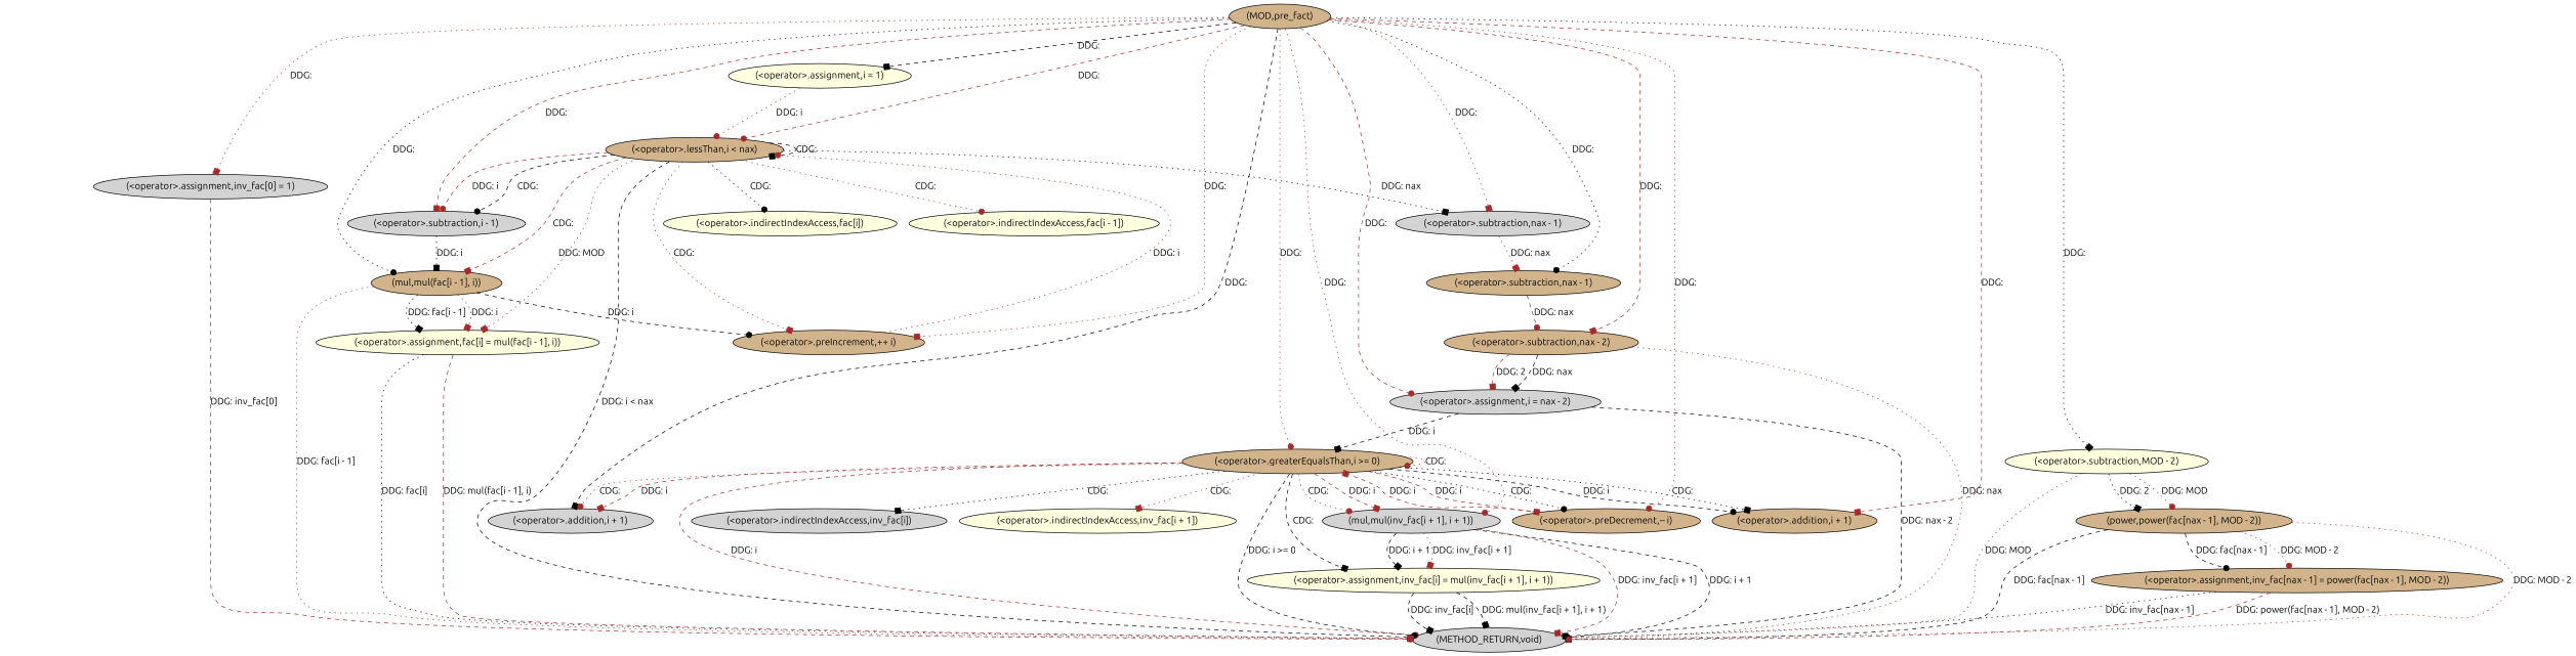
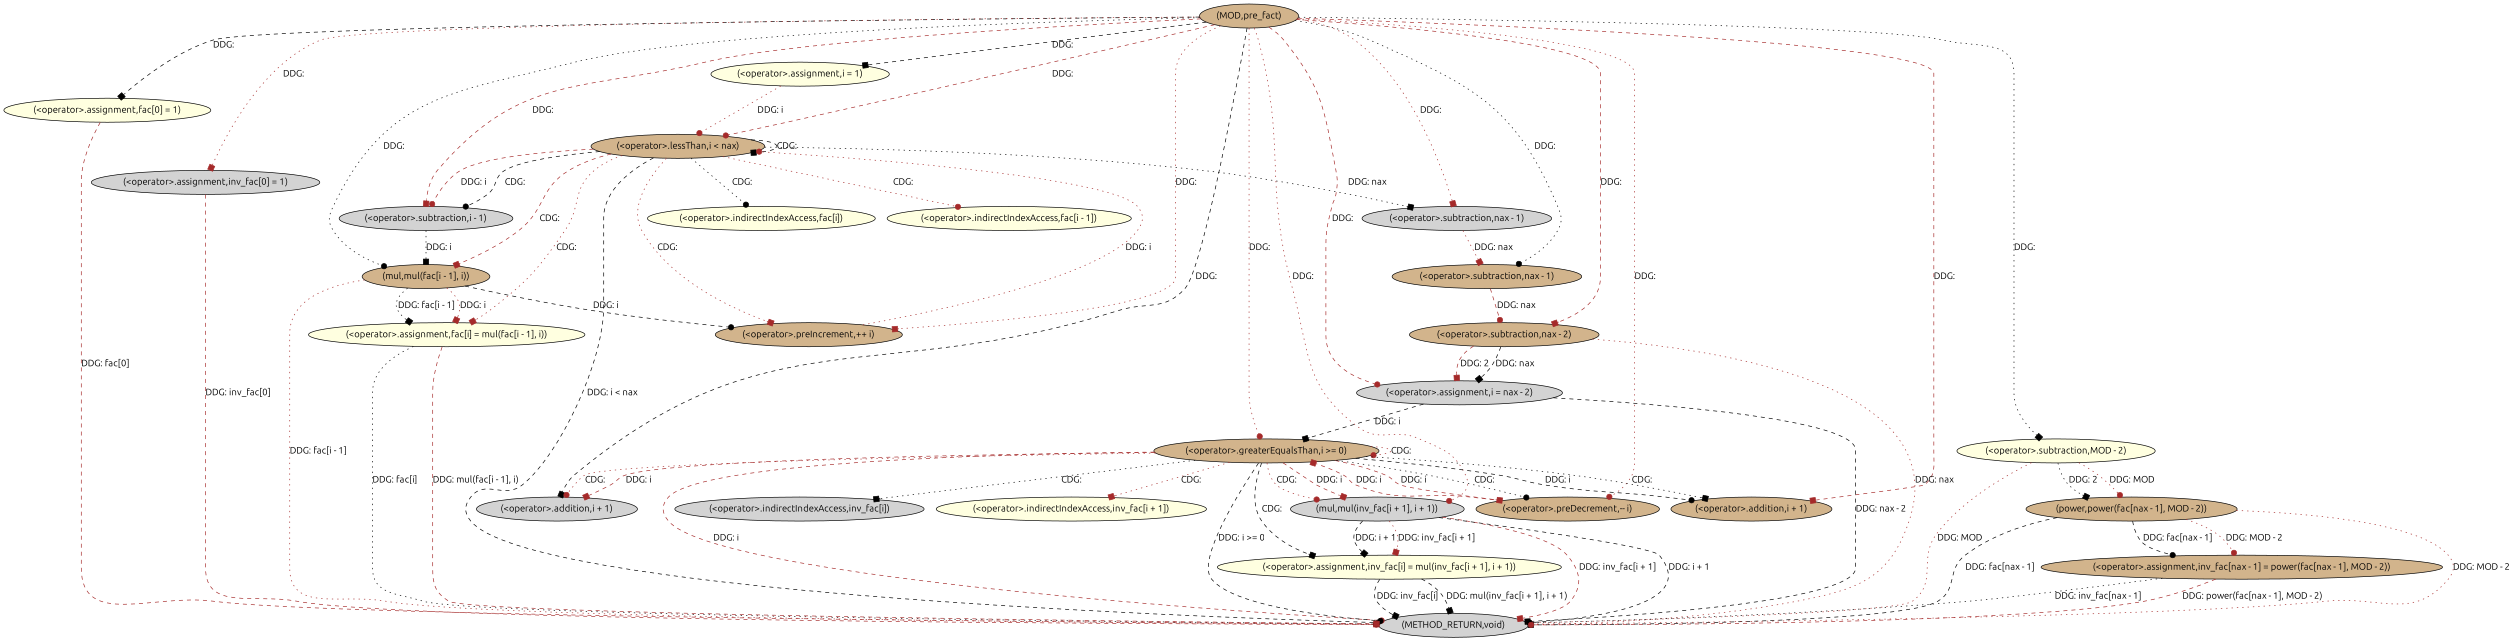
  digraph {
    fontname=Ubuntu
    node [fillcolor=tan fontname=Ubuntu style=filled]
    edge [arrowhead=box color=brown fontname=Ubuntu style=dashed]
    n1 [label="(MOD,pre_fact)"]
+   n2 [fillcolor=lightyellow label="(<operator>.assignment,fac[0] = 1)"]
    n3 [fillcolor=lightgrey label="(<operator>.assignment,inv_fac[0] = 1)"]
    n4 [fillcolor=lightyellow label="(<operator>.assignment,i = 1)"]
    n5 [label="(<operator>.lessThan,i < nax)"]
    n6 [label="(<operator>.preIncrement,++ i)"]
    n7 [fillcolor=lightgrey label="(<operator>.assignment,i = nax - 2)"]
    n8 [label="(<operator>.greaterEqualsThan,i >= 0)"]
    n9 [label="(<operator>.preDecrement,-- i)"]
    n10 [label="(mul,mul(fac[i - 1], i))"]
    n11 [fillcolor=lightgrey label="(<operator>.subtraction,nax - 1)"]
    n12 [fillcolor=lightyellow label="(<operator>.subtraction,MOD - 2)"]
    n13 [label="(<operator>.subtraction,nax - 2)"]
    n14 [fillcolor=lightgrey label="(mul,mul(inv_fac[i + 1], i + 1))"]
    n15 [label="(<operator>.subtraction,nax - 1)"]
    n16 [label="(<operator>.addition,i + 1)"]
    n17 [fillcolor=lightgrey label="(<operator>.subtraction,i - 1)"]
    n18 [fillcolor=lightgrey label="(<operator>.addition,i + 1)"]
    n19 [fillcolor=lightgrey label="(METHOD_RETURN,void)"]
    n20 [fillcolor=lightyellow label="(<operator>.assignment,fac[i] = mul(fac[i - 1], i))"]
    n21 [fillcolor=lightyellow label="(<operator>.indirectIndexAccess,fac[i])"]
    n22 [fillcolor=lightyellow label="(<operator>.indirectIndexAccess,fac[i - 1])"]
    n23 [fillcolor=lightyellow label="(<operator>.assignment,inv_fac[i] = mul(inv_fac[i + 1], i + 1))"]
    n24 [fillcolor=lightgrey label="(<operator>.indirectIndexAccess,inv_fac[i])"]
    n25 [fillcolor=lightyellow label="(<operator>.indirectIndexAccess,inv_fac[i + 1])"]
    n26 [label="(power,power(fac[nax - 1], MOD - 2))"]
    n27 [label="(<operator>.assignment,inv_fac[nax - 1] = power(fac[nax - 1], MOD - 2))"]
+   n1 -> n2 [color=black label="DDG: "]
    n1 -> n3 [label="DDG: " style=dotted]
    n1 -> n4 [color=black label="DDG: "]
    n1 -> n5 [arrowhead=dot label="DDG: "]
    n1 -> n6 [label="DDG: " style=dotted]
    n1 -> n7 [arrowhead=dot label="DDG: "]
    n1 -> n8 [arrowhead=dot label="DDG: " style=dotted]
    n1 -> n9 [arrowhead=dot label="DDG: " style=dotted]
    n1 -> n10 [arrowhead=dot color=black label="DDG: " style=dotted]
    n1 -> n11 [label="DDG: " style=dotted]
    n1 -> n12 [color=black label="DDG: " style=dotted]
    n1 -> n13 [label="DDG: "]
    n1 -> n14 [arrowhead=dot label="DDG: " style=dotted]
    n1 -> n15 [arrowhead=dot color=black label="DDG: " style=dotted]
    n1 -> n16 [label="DDG: "]
    n1 -> n17 [label="DDG: "]
    n1 -> n18 [color=black label="DDG: "]
+   n2 -> n19 [arrowhead=dot label="DDG: fac[0]"]
    n3 -> n19 [arrowhead=dot label="DDG: inv_fac[0]"]
    n4 -> n5 [arrowhead=dot label="DDG: i" style=dotted]
    n5 -> n5 [color=black label="CDG: "]
    n5 -> n6 [label="CDG: " style=dotted]
    n5 -> n10 [label="CDG: "]
    n5 -> n11 [color=black label="DDG: nax" style=dotted]
    n5 -> n17 [arrowhead=dot label="DDG: i"]
    n5 -> n17 [arrowhead=dot color=black label="CDG: "]
    n5 -> n19 [arrowhead=dot color=black label="DDG: i < nax"]
-   n5 -> n20 [label="DDG: MOD" style=dotted]
+   n5 -> n20 [label="CDG: " style=dotted]
    n5 -> n21 [arrowhead=dot color=black label="CDG: " style=dotted]
    n5 -> n22 [arrowhead=dot label="CDG: " style=dotted]
    n6 -> n5 [arrowhead=dot label="DDG: i" style=dotted]
    n7 -> n8 [color=black label="DDG: i"]
    n7 -> n19 [color=black label="DDG: nax - 2"]
    n8 -> n8 [arrowhead=dot label="CDG: " style=dotted]
    n8 -> n9 [label="DDG: i"]
    n8 -> n9 [arrowhead=dot color=black label="CDG: " style=dotted]
    n8 -> n14 [label="DDG: i"]
    n8 -> n14 [arrowhead=dot label="CDG: " style=dotted]
    n8 -> n16 [arrowhead=dot color=black label="DDG: i"]
    n8 -> n16 [color=black label="CDG: " style=dotted]
    n8 -> n18 [label="DDG: i"]
    n8 -> n18 [arrowhead=dot label="CDG: " style=dotted]
    n8 -> n19 [arrowhead=dot label="DDG: i"]
    n8 -> n19 [arrowhead=dot color=black label="DDG: i >= 0"]
    n8 -> n23 [color=black label="CDG: "]
    n8 -> n24 [color=black label="CDG: " style=dotted]
    n8 -> n25 [label="CDG: " style=dotted]
    n9 -> n8 [label="DDG: i"]
    n10 -> n6 [arrowhead=dot color=black label="DDG: i"]
    n10 -> n19 [label="DDG: fac[i - 1]" style=dotted]
    n10 -> n20 [label="DDG: i" style=dotted]
    n10 -> n20 [color=black label="DDG: fac[i - 1]" style=dotted]
    n11 -> n15 [label="DDG: nax" style=dotted]
    n12 -> n19 [arrowhead=dot label="DDG: MOD" style=dotted]
    n12 -> n26 [color=black label="DDG: 2" style=dotted]
    n12 -> n26 [arrowhead=dot label="DDG: MOD" style=dotted]
    n13 -> n7 [label="DDG: 2"]
    n13 -> n7 [color=black label="DDG: nax"]
    n13 -> n19 [arrowhead=dot label="DDG: nax" style=dotted]
    n14 -> n19 [label="DDG: inv_fac[i + 1]"]
    n14 -> n19 [arrowhead=dot color=black label="DDG: i + 1"]
    n14 -> n23 [color=black label="DDG: i + 1"]
    n14 -> n23 [label="DDG: inv_fac[i + 1]" style=dotted]
    n15 -> n13 [arrowhead=dot label="DDG: nax"]
    n17 -> n10 [color=black label="DDG: i" style=dotted]
    n20 -> n19 [arrowhead=dot color=black label="DDG: fac[i]" style=dotted]
    n20 -> n19 [label="DDG: mul(fac[i - 1], i)"]
    n23 -> n19 [color=black label="DDG: inv_fac[i]"]
    n23 -> n19 [color=black label="DDG: mul(inv_fac[i + 1], i + 1)"]
    n26 -> n19 [color=black label="DDG: fac[nax - 1]"]
    n26 -> n19 [arrowhead=dot label="DDG: MOD - 2" style=dotted]
    n26 -> n27 [arrowhead=dot label="DDG: MOD - 2" style=dotted]
    n26 -> n27 [arrowhead=dot color=black label="DDG: fac[nax - 1]"]
    n27 -> n19 [arrowhead=dot color=black label="DDG: inv_fac[nax - 1]" style=dotted]
    n27 -> n19 [arrowhead=dot label="DDG: power(fac[nax - 1], MOD - 2)"]
  }
